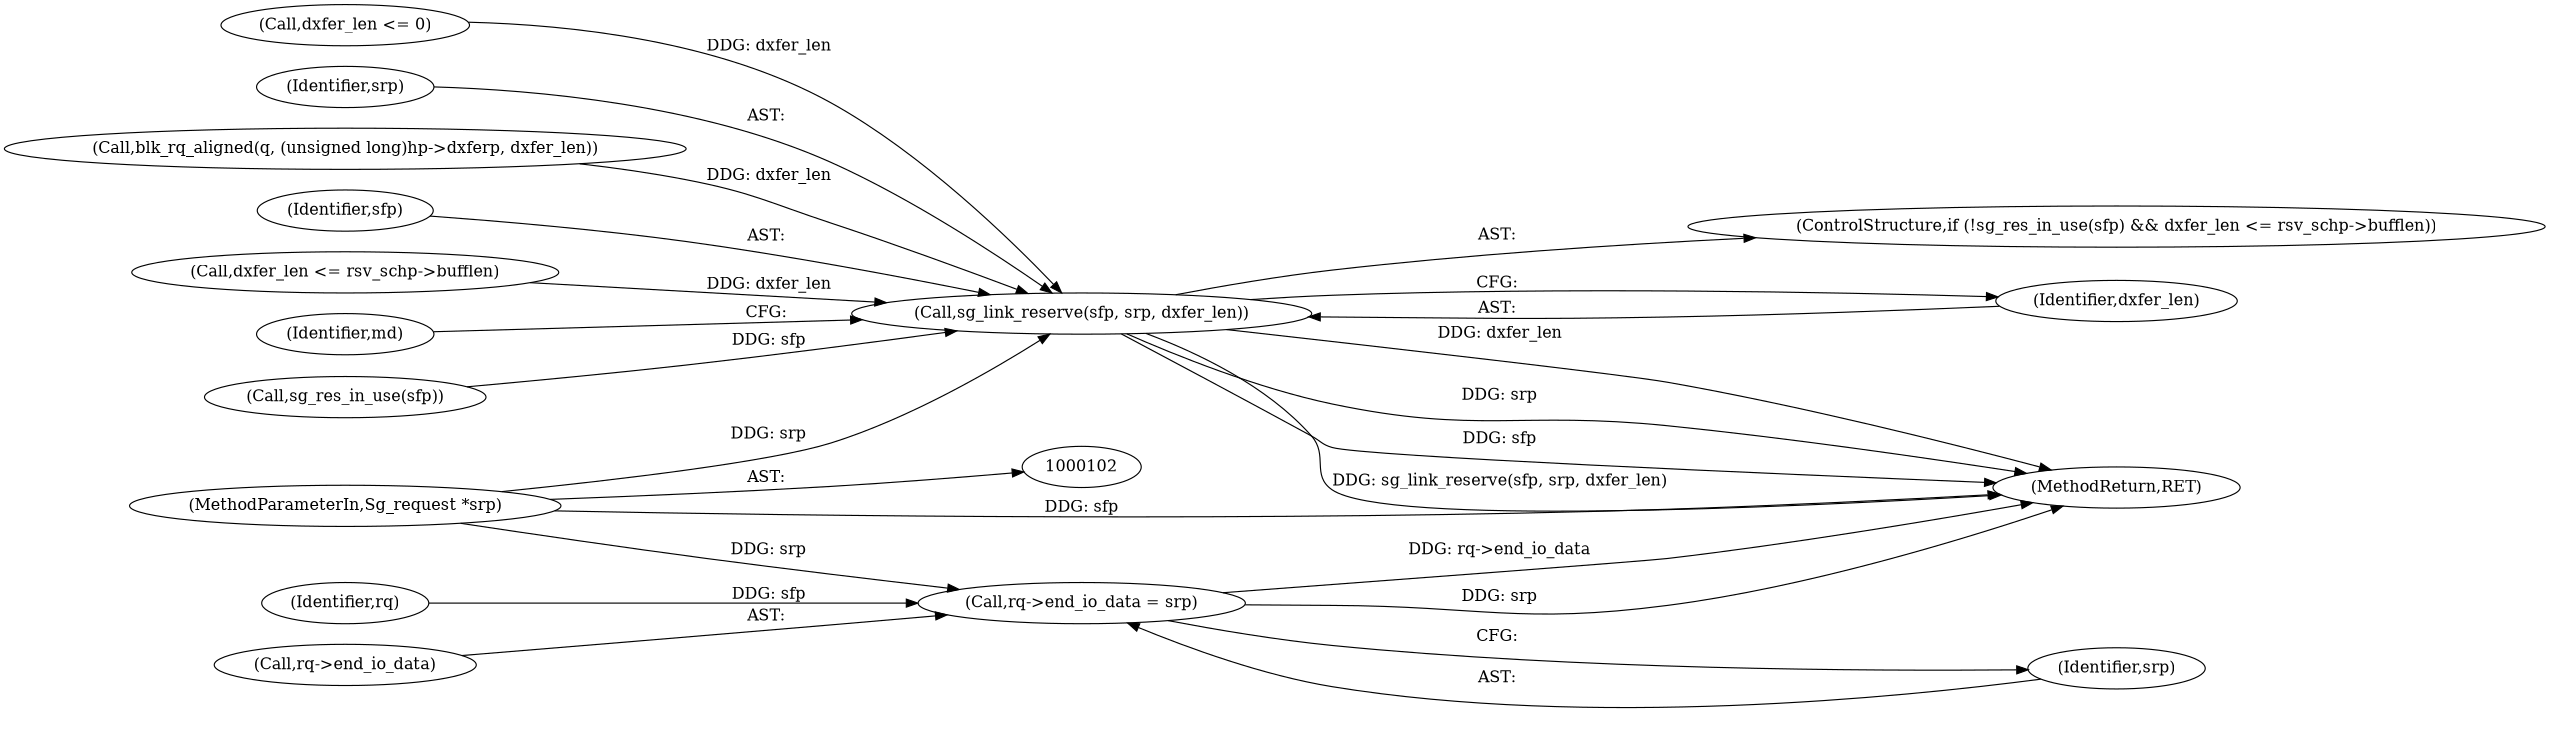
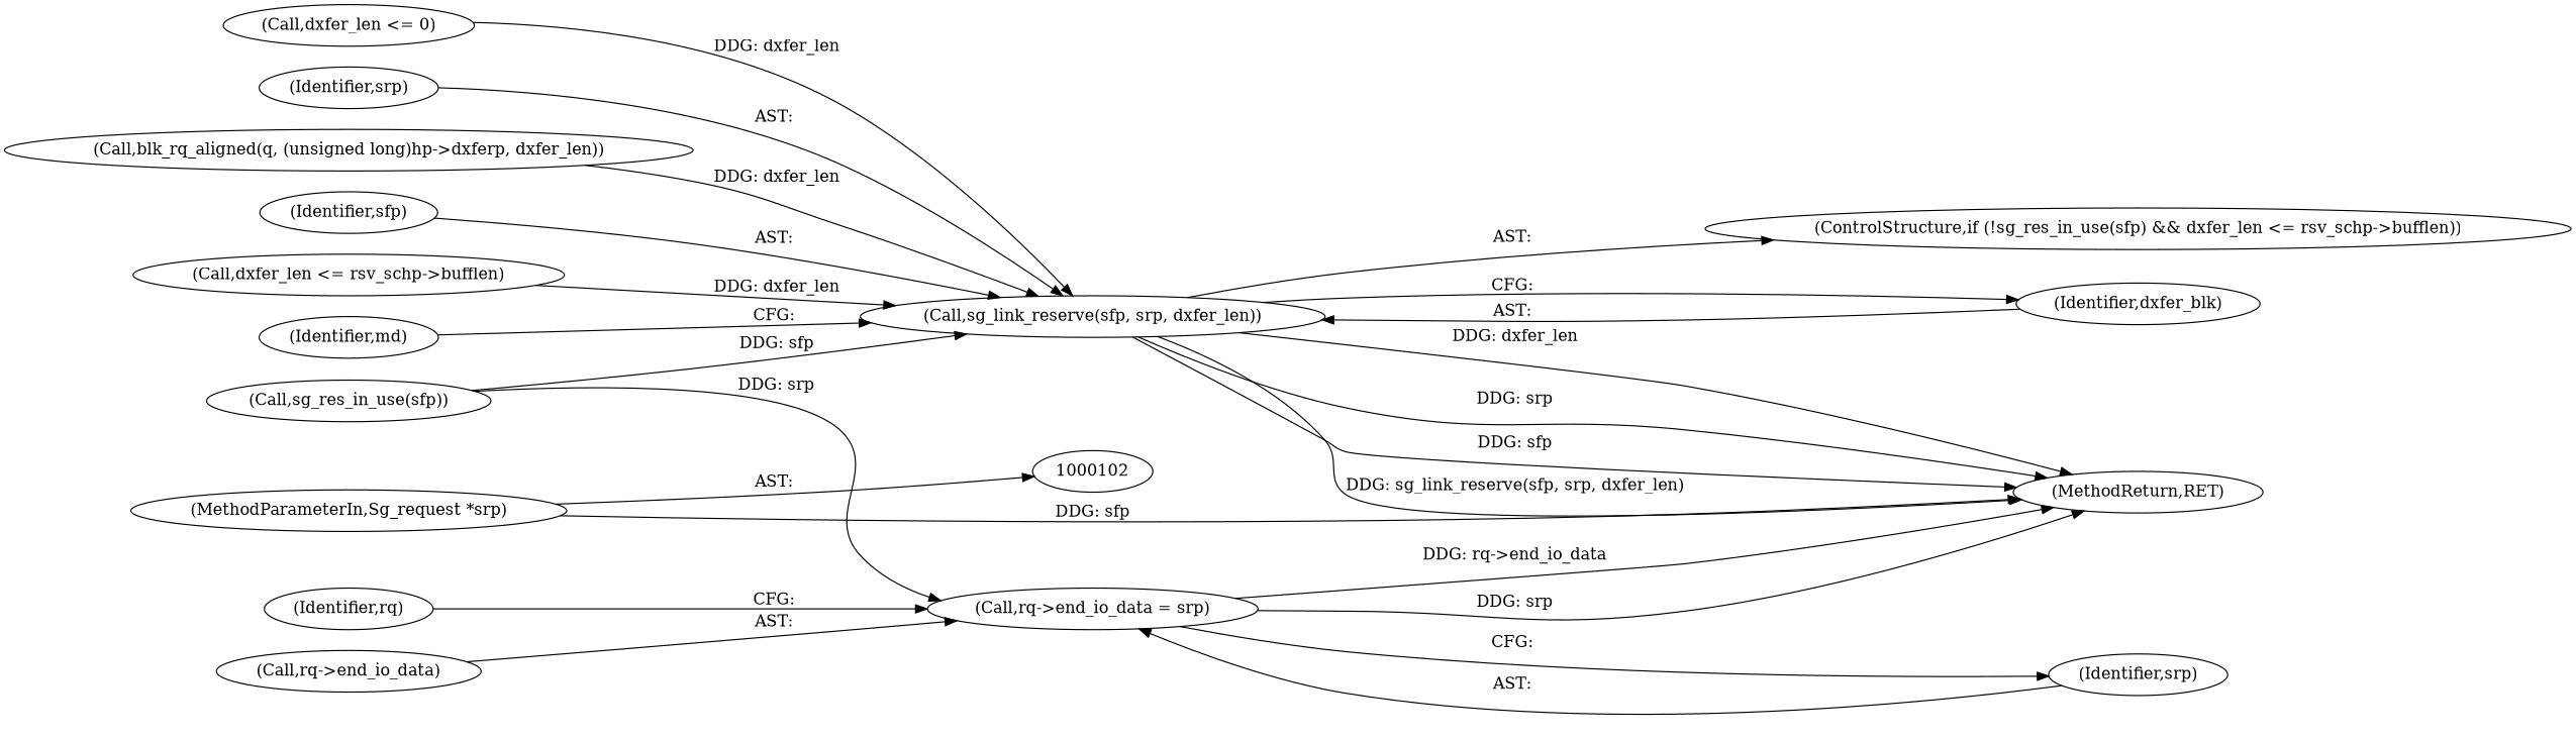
  digraph {
    rankdir=LR
    n1 [label="(MethodParameterIn,Sg_request *srp)"]
    n2 [label="(Call,rq->end_io_data = srp)"]
    n3 [label="(Call,sg_link_reserve(sfp, srp, dxfer_len))"]
    n4 [label="(MethodReturn,RET)"]
    n5 [label=1000102]
    n6 [label="(Identifier,srp)"]
    n7 [label="(ControlStructure,if (!sg_res_in_use(sfp) && dxfer_len <= rsv_schp->bufflen))"]
-   n8 [label="(Identifier,dxfer_len)"]
+   n8 [label="(Identifier,dxfer_blk)"]
    n9 [label="(Call,rq->end_io_data)"]
    n10 [label="(Identifier,md)"]
    n11 [label="(Call,dxfer_len <= 0)"]
    n12 [label="(Identifier,srp)"]
    n13 [label="(Call,blk_rq_aligned(q, (unsigned long)hp->dxferp, dxfer_len))"]
    n14 [label="(Identifier,sfp)"]
    n15 [label="(Call,dxfer_len <= rsv_schp->bufflen)"]
    n16 [label="(Call,sg_res_in_use(sfp))"]
    n17 [label="(Identifier,rq)"]
-   n1 -> n2 [label="DDG: srp"]
-   n1 -> n3 [label="DDG: srp"]
+   n16 -> n2 [label="DDG: srp"]
    n1 -> n4 [label="DDG: sfp"]
    n1 -> n5 [label="AST: "]
    n2 -> n4 [label="DDG: rq->end_io_data"]
    n2 -> n4 [label="DDG: srp"]
    n2 -> n6 [label="CFG: "]
    n3 -> n4 [label="DDG: dxfer_len"]
    n3 -> n4 [label="DDG: srp"]
    n3 -> n4 [label="DDG: sfp"]
    n3 -> n4 [label="DDG: sg_link_reserve(sfp, srp, dxfer_len)"]
    n3 -> n7 [label="AST: "]
    n3 -> n8 [label="CFG: "]
    n6 -> n2 [label="AST: "]
    n8 -> n3 [label="AST: "]
    n9 -> n2 [label="AST: "]
    n10 -> n3 [label="CFG: "]
    n11 -> n3 [label="DDG: dxfer_len"]
    n12 -> n3 [label="AST: "]
    n13 -> n3 [label="DDG: dxfer_len"]
    n14 -> n3 [label="AST: "]
    n15 -> n3 [label="DDG: dxfer_len"]
    n16 -> n3 [label="DDG: sfp"]
-   n17 -> n2 [label="DDG: sfp"]
+   n17 -> n2 [label="CFG: "]
  }
